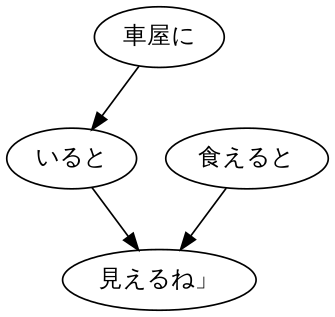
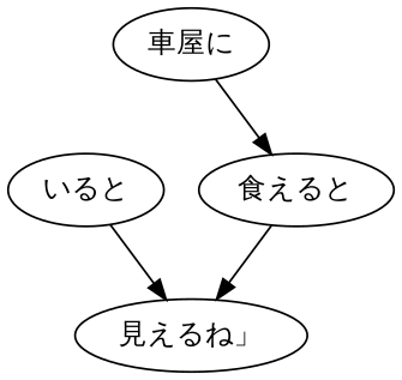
  digraph {
    fontname="Roboto Condensed"
    node [fontname="Roboto Condensed"]
    edge [fontname="Roboto Condensed"]
    n1 [label="車屋に"]
    n2 [label="いると"]
    n3 [label="見えるね」"]
    n4 [label="食えると"]
-   n1 -> n2
+   n1 -> n4
    n2 -> n3
    n4 -> n3
  }
